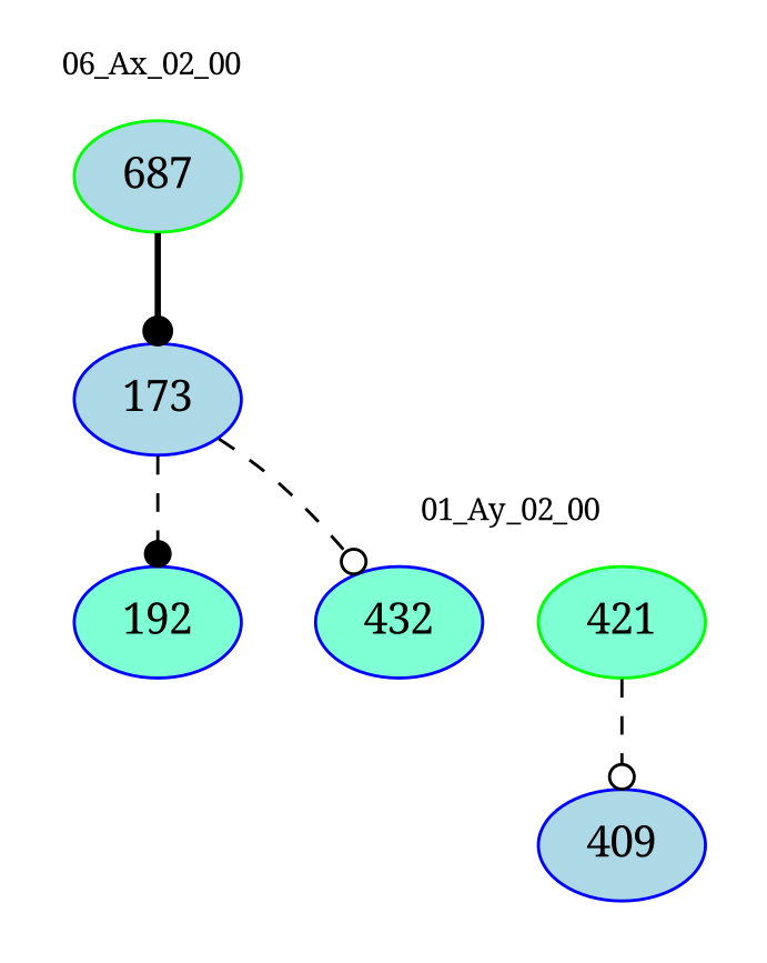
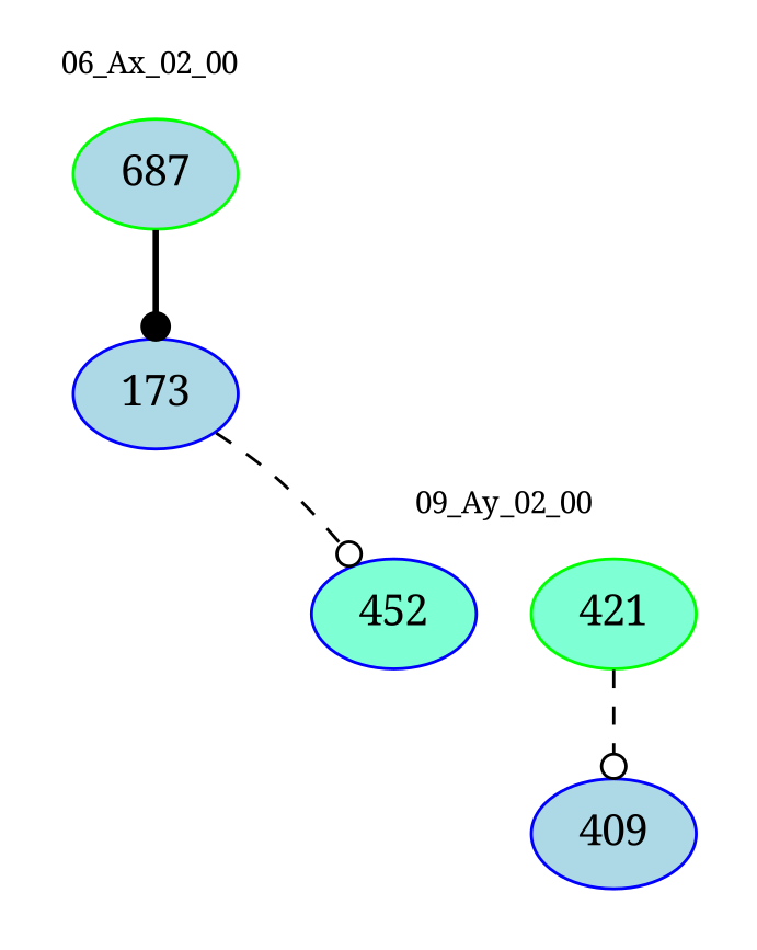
  digraph {
    fontname="Noto Serif"
    node [color=blue fillcolor=aquamarine fontname="Noto Serif" style=filled]
    edge [arrowhead=odot color=black fontname="Noto Serif" style=dashed]
    n1 [color=green label=421]
    n2 [fillcolor=lightblue label=409]
-   n3 [label=432]
+   n3 [label=452]
    n4 [color=green fillcolor=lightblue label=687]
    n5 [fillcolor=lightblue label=173]
-   n6 [label=192]
    subgraph cluster_1 {
      color=white
      fontsize=10
-     label="01_Ay_02_00"
+     label="09_Ay_02_00"
      n1
      n2
      n3
    }
    subgraph cluster_2 {
      color=white
      fontsize=10
      label="06_Ax_02_00"
      n4
      n5
-     n6
    }
    n1 -> n2
    n4 -> n5 [arrowhead=dot style=bold]
    n5 -> n3
-   n5 -> n6 [arrowhead=dot]
  }
